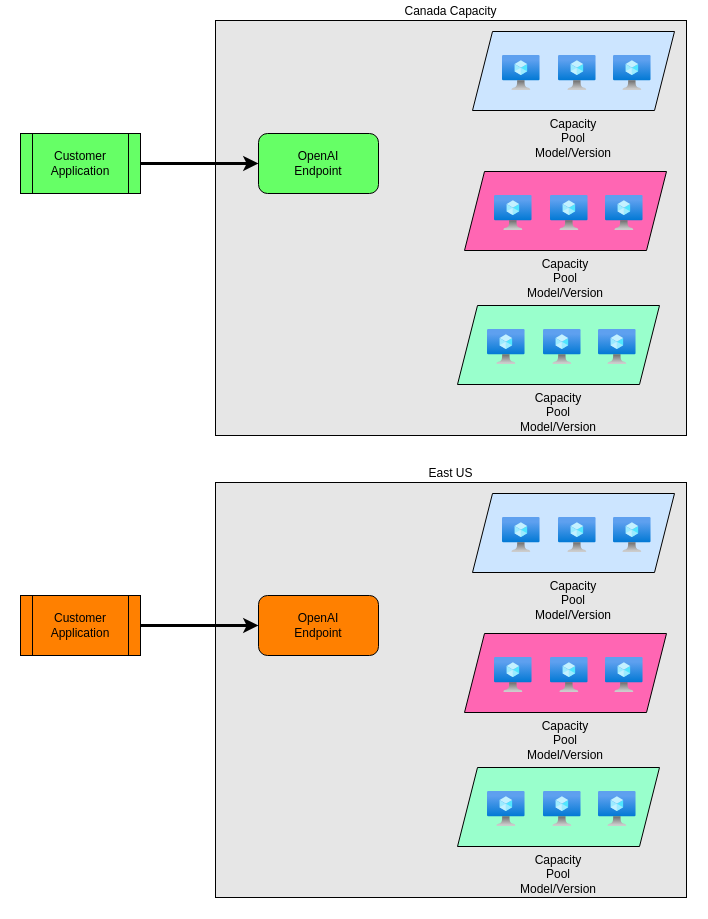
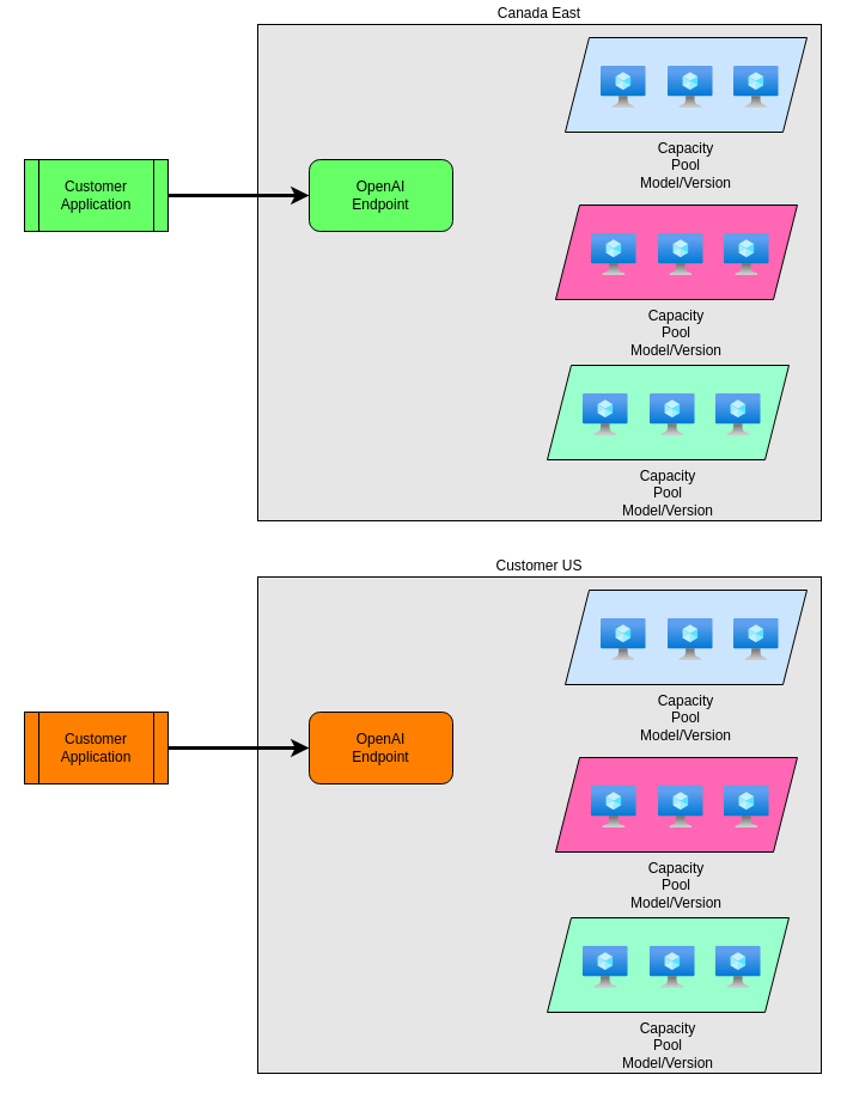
  <mxCell id="0" />
  <mxCell id="1" parent="0" />
- <mxCell id="2" value="Canada Capacity" style="rounded=0;whiteSpace=wrap;html=1;fillColor=#E6E6E6;strokeColor=#000000;labelPosition=center;verticalLabelPosition=top;align=center;verticalAlign=bottom;fontColor=#000000;" parent="1" vertex="1"><mxGeometry x="215" y="20" width="471" height="415" as="geometry" /></mxCell>
+ <mxCell id="2" value="Canada East" style="rounded=0;whiteSpace=wrap;html=1;fillColor=#E6E6E6;strokeColor=#000000;labelPosition=center;verticalLabelPosition=top;align=center;verticalAlign=bottom;fontColor=#000000;" parent="1" vertex="1"><mxGeometry x="215" y="20" width="471" height="415" as="geometry" /></mxCell>
  <mxCell id="3" value="OpenAI&lt;br&gt;Endpoint" style="rounded=1;whiteSpace=wrap;html=1;strokeColor=#000000;fontColor=#000000;fillColor=#66FF66;" parent="1" vertex="1"><mxGeometry x="258" y="133" width="120" height="60" as="geometry" /></mxCell>
  <mxCell id="4" style="edgeStyle=none;html=1;strokeColor=#000000;strokeWidth=3;fontColor=#000000;" parent="1" source="5" target="3" edge="1"><mxGeometry relative="1" as="geometry" /></mxCell>
  <mxCell id="5" value="Customer&lt;br&gt;Application" style="shape=process;whiteSpace=wrap;html=1;backgroundOutline=1;strokeColor=#000000;fontColor=#000000;fillColor=#66FF66;" parent="1" vertex="1"><mxGeometry x="20" y="133" width="120" height="60" as="geometry" /></mxCell>
  <mxCell id="6" value="Capacity&lt;br&gt;Pool&lt;br&gt;Model/Version" style="shape=parallelogram;perimeter=parallelogramPerimeter;whiteSpace=wrap;html=1;fixedSize=1;fillColor=#CCE5FF;strokeColor=#000000;fontColor=#000000;labelPosition=center;verticalLabelPosition=bottom;align=center;verticalAlign=top;" vertex="1" parent="1"><mxGeometry x="472" y="31" width="202" height="79" as="geometry" /></mxCell>
  <mxCell id="7" value="" style="aspect=fixed;html=1;points=[];align=center;image;fontSize=12;image=img/lib/azure2/compute/Virtual_Machine.svg;strokeColor=#000000;fontColor=#000000;fillColor=#FF66B3;" vertex="1" parent="1"><mxGeometry x="502" y="55" width="37.73" height="35" as="geometry" /></mxCell>
  <mxCell id="8" value="" style="aspect=fixed;html=1;points=[];align=center;image;fontSize=12;image=img/lib/azure2/compute/Virtual_Machine.svg;strokeColor=#000000;fontColor=#000000;fillColor=#FF66B3;" vertex="1" parent="1"><mxGeometry x="558" y="55" width="37.73" height="35" as="geometry" /></mxCell>
  <mxCell id="9" value="" style="aspect=fixed;html=1;points=[];align=center;image;fontSize=12;image=img/lib/azure2/compute/Virtual_Machine.svg;strokeColor=#000000;fontColor=#000000;fillColor=#FF66B3;" vertex="1" parent="1"><mxGeometry x="613" y="55" width="37.73" height="35" as="geometry" /></mxCell>
  <mxCell id="10" value="Capacity&lt;br&gt;Pool&lt;br&gt;Model/Version" style="shape=parallelogram;perimeter=parallelogramPerimeter;whiteSpace=wrap;html=1;fixedSize=1;fillColor=#FF66B3;strokeColor=#000000;fontColor=#000000;labelPosition=center;verticalLabelPosition=bottom;align=center;verticalAlign=top;" vertex="1" parent="1"><mxGeometry x="464" y="171" width="202" height="79" as="geometry" /></mxCell>
  <mxCell id="11" value="" style="aspect=fixed;html=1;points=[];align=center;image;fontSize=12;image=img/lib/azure2/compute/Virtual_Machine.svg;strokeColor=#000000;fontColor=#000000;fillColor=#FF66B3;" vertex="1" parent="1"><mxGeometry x="494" y="195" width="37.73" height="35" as="geometry" /></mxCell>
  <mxCell id="12" value="" style="aspect=fixed;html=1;points=[];align=center;image;fontSize=12;image=img/lib/azure2/compute/Virtual_Machine.svg;strokeColor=#000000;fontColor=#000000;fillColor=#FF66B3;" vertex="1" parent="1"><mxGeometry x="550" y="195" width="37.73" height="35" as="geometry" /></mxCell>
  <mxCell id="13" value="" style="aspect=fixed;html=1;points=[];align=center;image;fontSize=12;image=img/lib/azure2/compute/Virtual_Machine.svg;strokeColor=#000000;fontColor=#000000;fillColor=#FF66B3;" vertex="1" parent="1"><mxGeometry x="605" y="195" width="37.73" height="35" as="geometry" /></mxCell>
  <mxCell id="14" value="Capacity&lt;br&gt;Pool&lt;br&gt;Model/Version" style="shape=parallelogram;perimeter=parallelogramPerimeter;whiteSpace=wrap;html=1;fixedSize=1;fillColor=#99FFCC;strokeColor=#000000;fontColor=#000000;labelPosition=center;verticalLabelPosition=bottom;align=center;verticalAlign=top;" vertex="1" parent="1"><mxGeometry x="457" y="305" width="202" height="79" as="geometry" /></mxCell>
  <mxCell id="15" value="" style="aspect=fixed;html=1;points=[];align=center;image;fontSize=12;image=img/lib/azure2/compute/Virtual_Machine.svg;strokeColor=#000000;fontColor=#000000;fillColor=#FF66B3;" vertex="1" parent="1"><mxGeometry x="487" y="329" width="37.73" height="35" as="geometry" /></mxCell>
  <mxCell id="16" value="" style="aspect=fixed;html=1;points=[];align=center;image;fontSize=12;image=img/lib/azure2/compute/Virtual_Machine.svg;strokeColor=#000000;fontColor=#000000;fillColor=#FF66B3;" vertex="1" parent="1"><mxGeometry x="543" y="329" width="37.73" height="35" as="geometry" /></mxCell>
  <mxCell id="17" value="" style="aspect=fixed;html=1;points=[];align=center;image;fontSize=12;image=img/lib/azure2/compute/Virtual_Machine.svg;strokeColor=#000000;fontColor=#000000;fillColor=#FF66B3;" vertex="1" parent="1"><mxGeometry x="598" y="329" width="37.73" height="35" as="geometry" /></mxCell>
- <mxCell id="18" value="East US" style="rounded=0;whiteSpace=wrap;html=1;fillColor=#E6E6E6;strokeColor=#000000;labelPosition=center;verticalLabelPosition=top;align=center;verticalAlign=bottom;fontColor=#000000;" vertex="1" parent="1"><mxGeometry x="215" y="482" width="471" height="415" as="geometry" /></mxCell>
+ <mxCell id="18" value="Customer US" style="rounded=0;whiteSpace=wrap;html=1;fillColor=#E6E6E6;strokeColor=#000000;labelPosition=center;verticalLabelPosition=top;align=center;verticalAlign=bottom;fontColor=#000000;" vertex="1" parent="1"><mxGeometry x="215" y="482" width="471" height="415" as="geometry" /></mxCell>
  <mxCell id="19" value="OpenAI&lt;br&gt;Endpoint" style="rounded=1;whiteSpace=wrap;html=1;strokeColor=#000000;fontColor=#000000;fillColor=#FF8000;" vertex="1" parent="1"><mxGeometry x="258" y="595" width="120" height="60" as="geometry" /></mxCell>
  <mxCell id="20" style="edgeStyle=none;html=1;strokeColor=#000000;strokeWidth=3;fontColor=#000000;" edge="1" parent="1" source="21" target="19"><mxGeometry relative="1" as="geometry" /></mxCell>
  <mxCell id="21" value="Customer&lt;br&gt;Application" style="shape=process;whiteSpace=wrap;html=1;backgroundOutline=1;strokeColor=#000000;fontColor=#000000;fillColor=#FF8000;" vertex="1" parent="1"><mxGeometry x="20" y="595" width="120" height="60" as="geometry" /></mxCell>
  <mxCell id="22" value="Capacity&lt;br&gt;Pool&lt;br&gt;Model/Version" style="shape=parallelogram;perimeter=parallelogramPerimeter;whiteSpace=wrap;html=1;fixedSize=1;fillColor=#CCE5FF;strokeColor=#000000;fontColor=#000000;labelPosition=center;verticalLabelPosition=bottom;align=center;verticalAlign=top;" vertex="1" parent="1"><mxGeometry x="472" y="493" width="202" height="79" as="geometry" /></mxCell>
  <mxCell id="23" value="" style="aspect=fixed;html=1;points=[];align=center;image;fontSize=12;image=img/lib/azure2/compute/Virtual_Machine.svg;strokeColor=#000000;fontColor=#000000;fillColor=#FF66B3;" vertex="1" parent="1"><mxGeometry x="502" y="517" width="37.73" height="35" as="geometry" /></mxCell>
  <mxCell id="24" value="" style="aspect=fixed;html=1;points=[];align=center;image;fontSize=12;image=img/lib/azure2/compute/Virtual_Machine.svg;strokeColor=#000000;fontColor=#000000;fillColor=#FF66B3;" vertex="1" parent="1"><mxGeometry x="558" y="517" width="37.73" height="35" as="geometry" /></mxCell>
  <mxCell id="25" value="" style="aspect=fixed;html=1;points=[];align=center;image;fontSize=12;image=img/lib/azure2/compute/Virtual_Machine.svg;strokeColor=#000000;fontColor=#000000;fillColor=#FF66B3;" vertex="1" parent="1"><mxGeometry x="613" y="517" width="37.73" height="35" as="geometry" /></mxCell>
  <mxCell id="26" value="Capacity&lt;br&gt;Pool&lt;br&gt;Model/Version" style="shape=parallelogram;perimeter=parallelogramPerimeter;whiteSpace=wrap;html=1;fixedSize=1;fillColor=#FF66B3;strokeColor=#000000;fontColor=#000000;labelPosition=center;verticalLabelPosition=bottom;align=center;verticalAlign=top;" vertex="1" parent="1"><mxGeometry x="464" y="633" width="202" height="79" as="geometry" /></mxCell>
  <mxCell id="27" value="" style="aspect=fixed;html=1;points=[];align=center;image;fontSize=12;image=img/lib/azure2/compute/Virtual_Machine.svg;strokeColor=#000000;fontColor=#000000;fillColor=#FF66B3;" vertex="1" parent="1"><mxGeometry x="494" y="657" width="37.73" height="35" as="geometry" /></mxCell>
  <mxCell id="28" value="" style="aspect=fixed;html=1;points=[];align=center;image;fontSize=12;image=img/lib/azure2/compute/Virtual_Machine.svg;strokeColor=#000000;fontColor=#000000;fillColor=#FF66B3;" vertex="1" parent="1"><mxGeometry x="550" y="657" width="37.73" height="35" as="geometry" /></mxCell>
  <mxCell id="29" value="" style="aspect=fixed;html=1;points=[];align=center;image;fontSize=12;image=img/lib/azure2/compute/Virtual_Machine.svg;strokeColor=#000000;fontColor=#000000;fillColor=#FF66B3;" vertex="1" parent="1"><mxGeometry x="605" y="657" width="37.73" height="35" as="geometry" /></mxCell>
  <mxCell id="30" value="Capacity&lt;br&gt;Pool&lt;br&gt;Model/Version" style="shape=parallelogram;perimeter=parallelogramPerimeter;whiteSpace=wrap;html=1;fixedSize=1;fillColor=#99FFCC;strokeColor=#000000;fontColor=#000000;labelPosition=center;verticalLabelPosition=bottom;align=center;verticalAlign=top;" vertex="1" parent="1"><mxGeometry x="457" y="767" width="202" height="79" as="geometry" /></mxCell>
  <mxCell id="31" value="" style="aspect=fixed;html=1;points=[];align=center;image;fontSize=12;image=img/lib/azure2/compute/Virtual_Machine.svg;strokeColor=#000000;fontColor=#000000;fillColor=#FF66B3;" vertex="1" parent="1"><mxGeometry x="487" y="791" width="37.73" height="35" as="geometry" /></mxCell>
  <mxCell id="32" value="" style="aspect=fixed;html=1;points=[];align=center;image;fontSize=12;image=img/lib/azure2/compute/Virtual_Machine.svg;strokeColor=#000000;fontColor=#000000;fillColor=#FF66B3;" vertex="1" parent="1"><mxGeometry x="543" y="791" width="37.73" height="35" as="geometry" /></mxCell>
  <mxCell id="33" value="" style="aspect=fixed;html=1;points=[];align=center;image;fontSize=12;image=img/lib/azure2/compute/Virtual_Machine.svg;strokeColor=#000000;fontColor=#000000;fillColor=#FF66B3;" vertex="1" parent="1"><mxGeometry x="598" y="791" width="37.73" height="35" as="geometry" /></mxCell>
